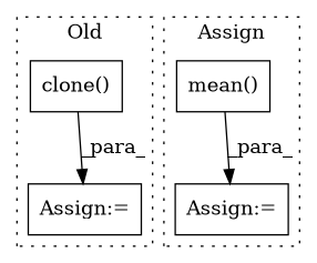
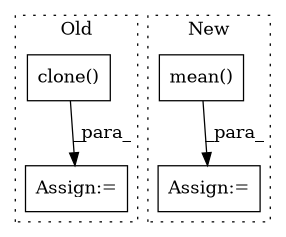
  digraph {
    node [a=75 l=23 shape=box]
    n1 [label="clone()" s=9915]
    n2 [a=68 l=3 label="Assign:=" s=9912]
    n3 [label="mean()" s=10337]
    n4 [a=68 l=3 label="Assign:=" s=10334]
    subgraph cluster_1 {
      label=Old
      style=dotted
      n1
      n2
    }
    subgraph cluster_2 {
-     label=Assign
+     label=New
      style=dotted
      n3
      n4
    }
    n1 -> n2 [label=_para_]
    n3 -> n4 [label=_para_]
  }
